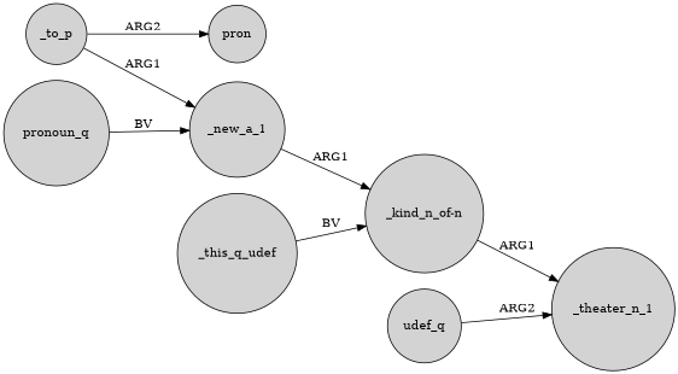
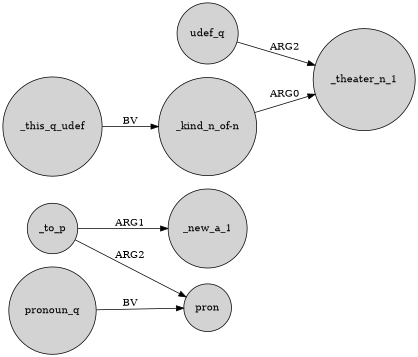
  digraph {
    rankdir=LR
    node [shape=circle style=filled]
    _to_p
    _new_a_1
    pron
    "_kind_n_of-n"
    _theater_n_1
    n6 [label=_this_q_udef]
    udef_q
    pronoun_q
    _to_p -> _new_a_1 [label=ARG1]
    _to_p -> pron [label=ARG2]
-   _new_a_1 -> "_kind_n_of-n" [label=ARG1]
-   "_kind_n_of-n" -> _theater_n_1 [label=ARG1]
+   "_kind_n_of-n" -> _theater_n_1 [label=ARG0]
    n6 -> "_kind_n_of-n" [label=BV]
    udef_q -> _theater_n_1 [label=ARG2]
-   pronoun_q -> _new_a_1 [label=BV]
+   pronoun_q -> pron [label=BV]
  }
